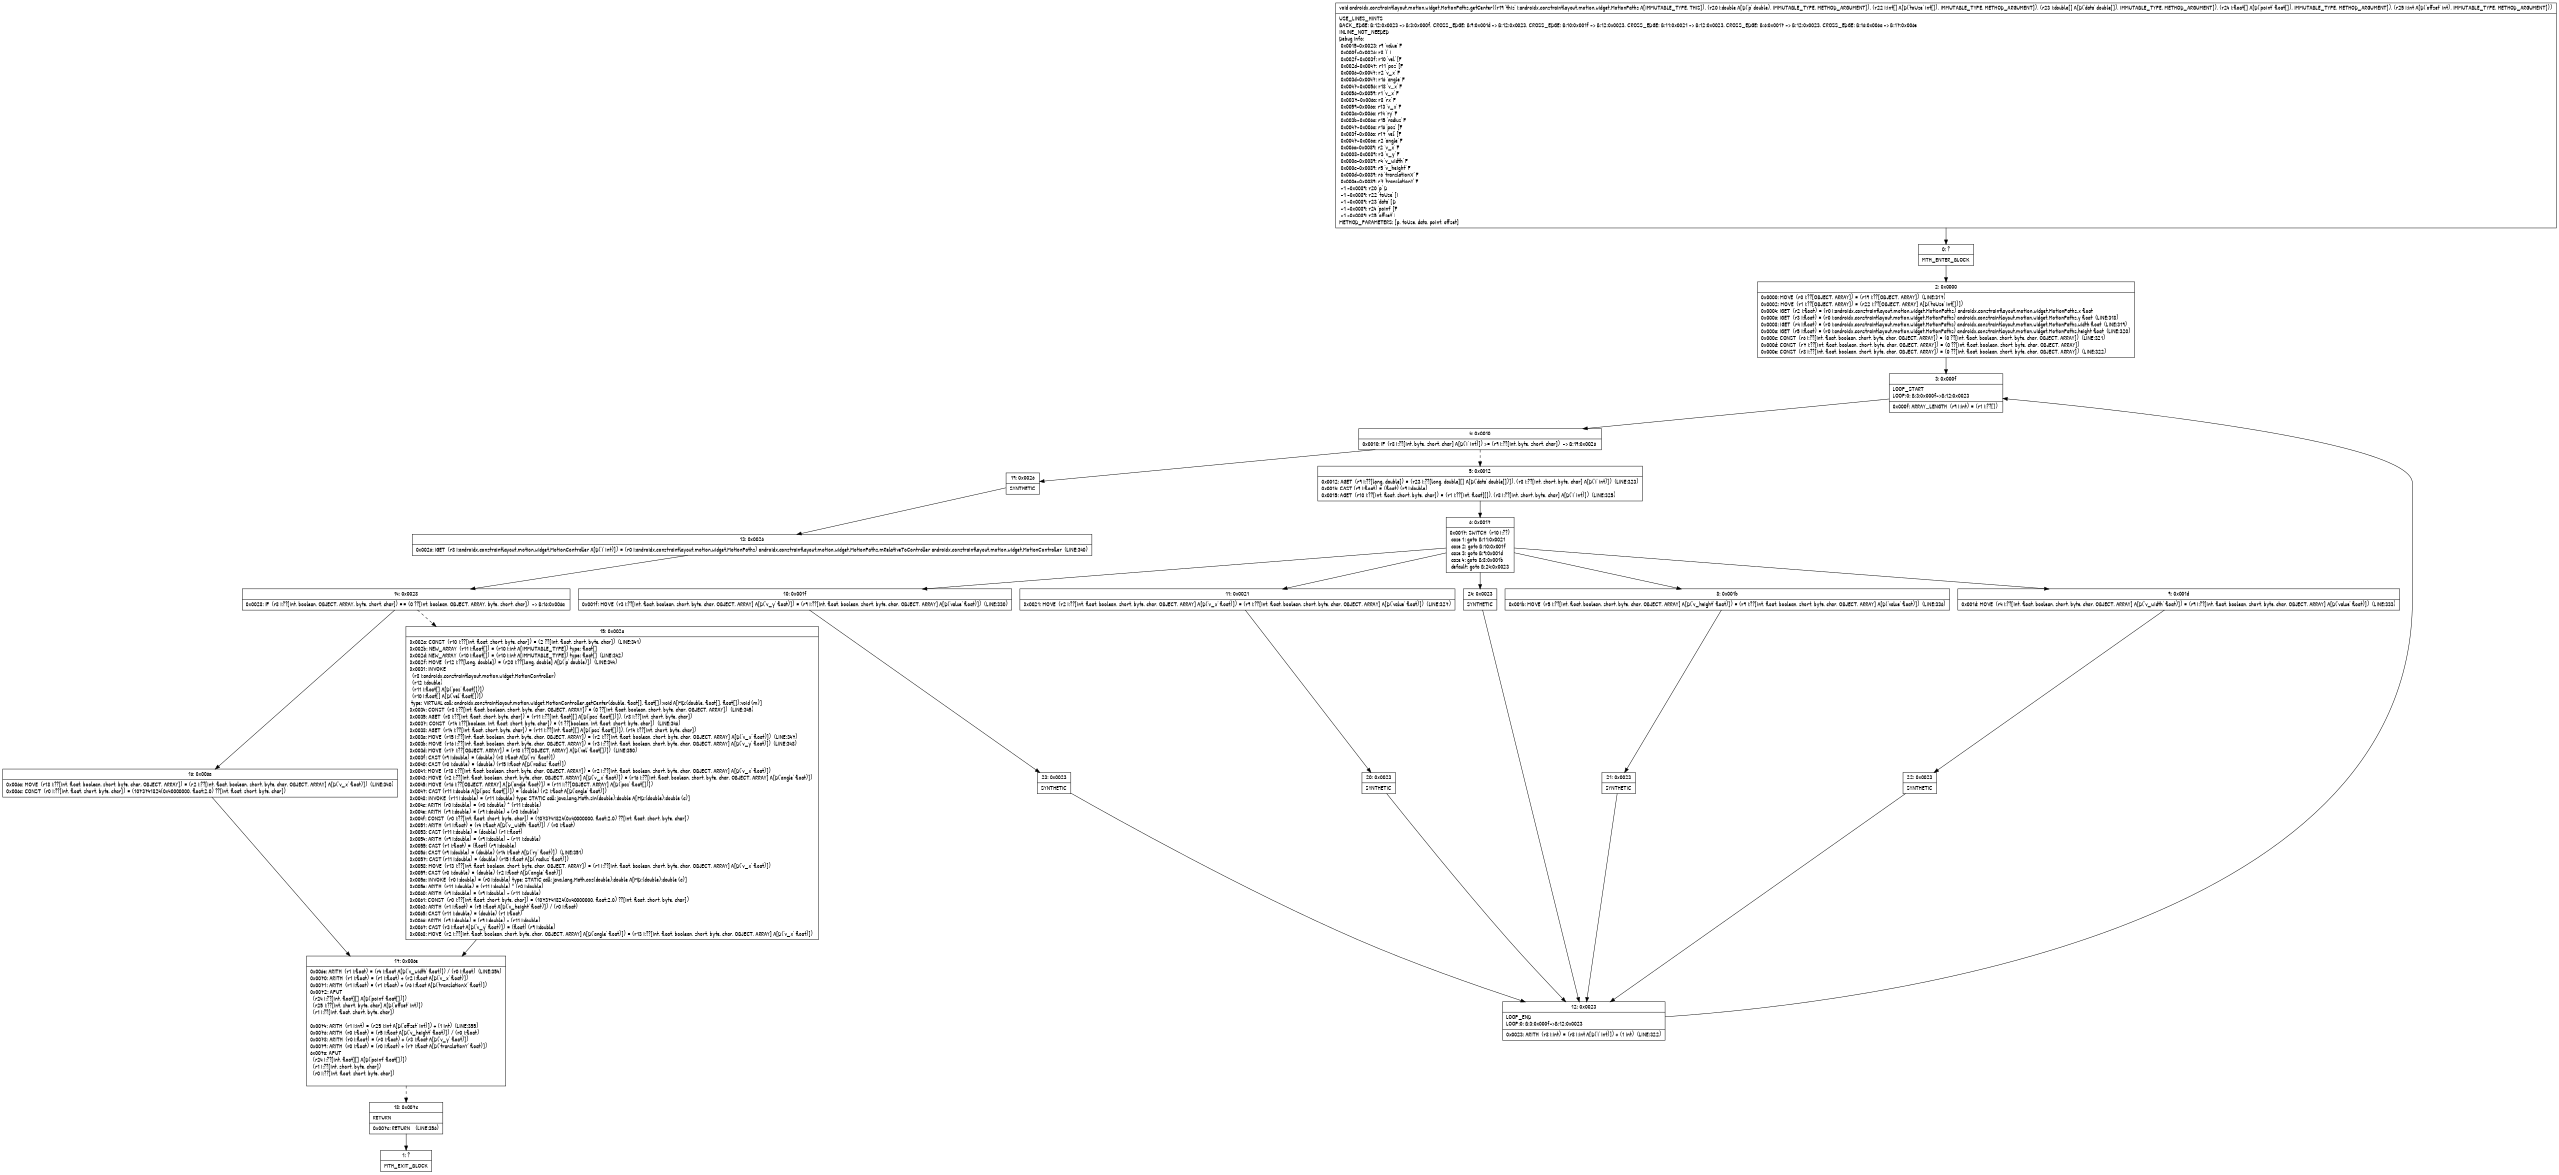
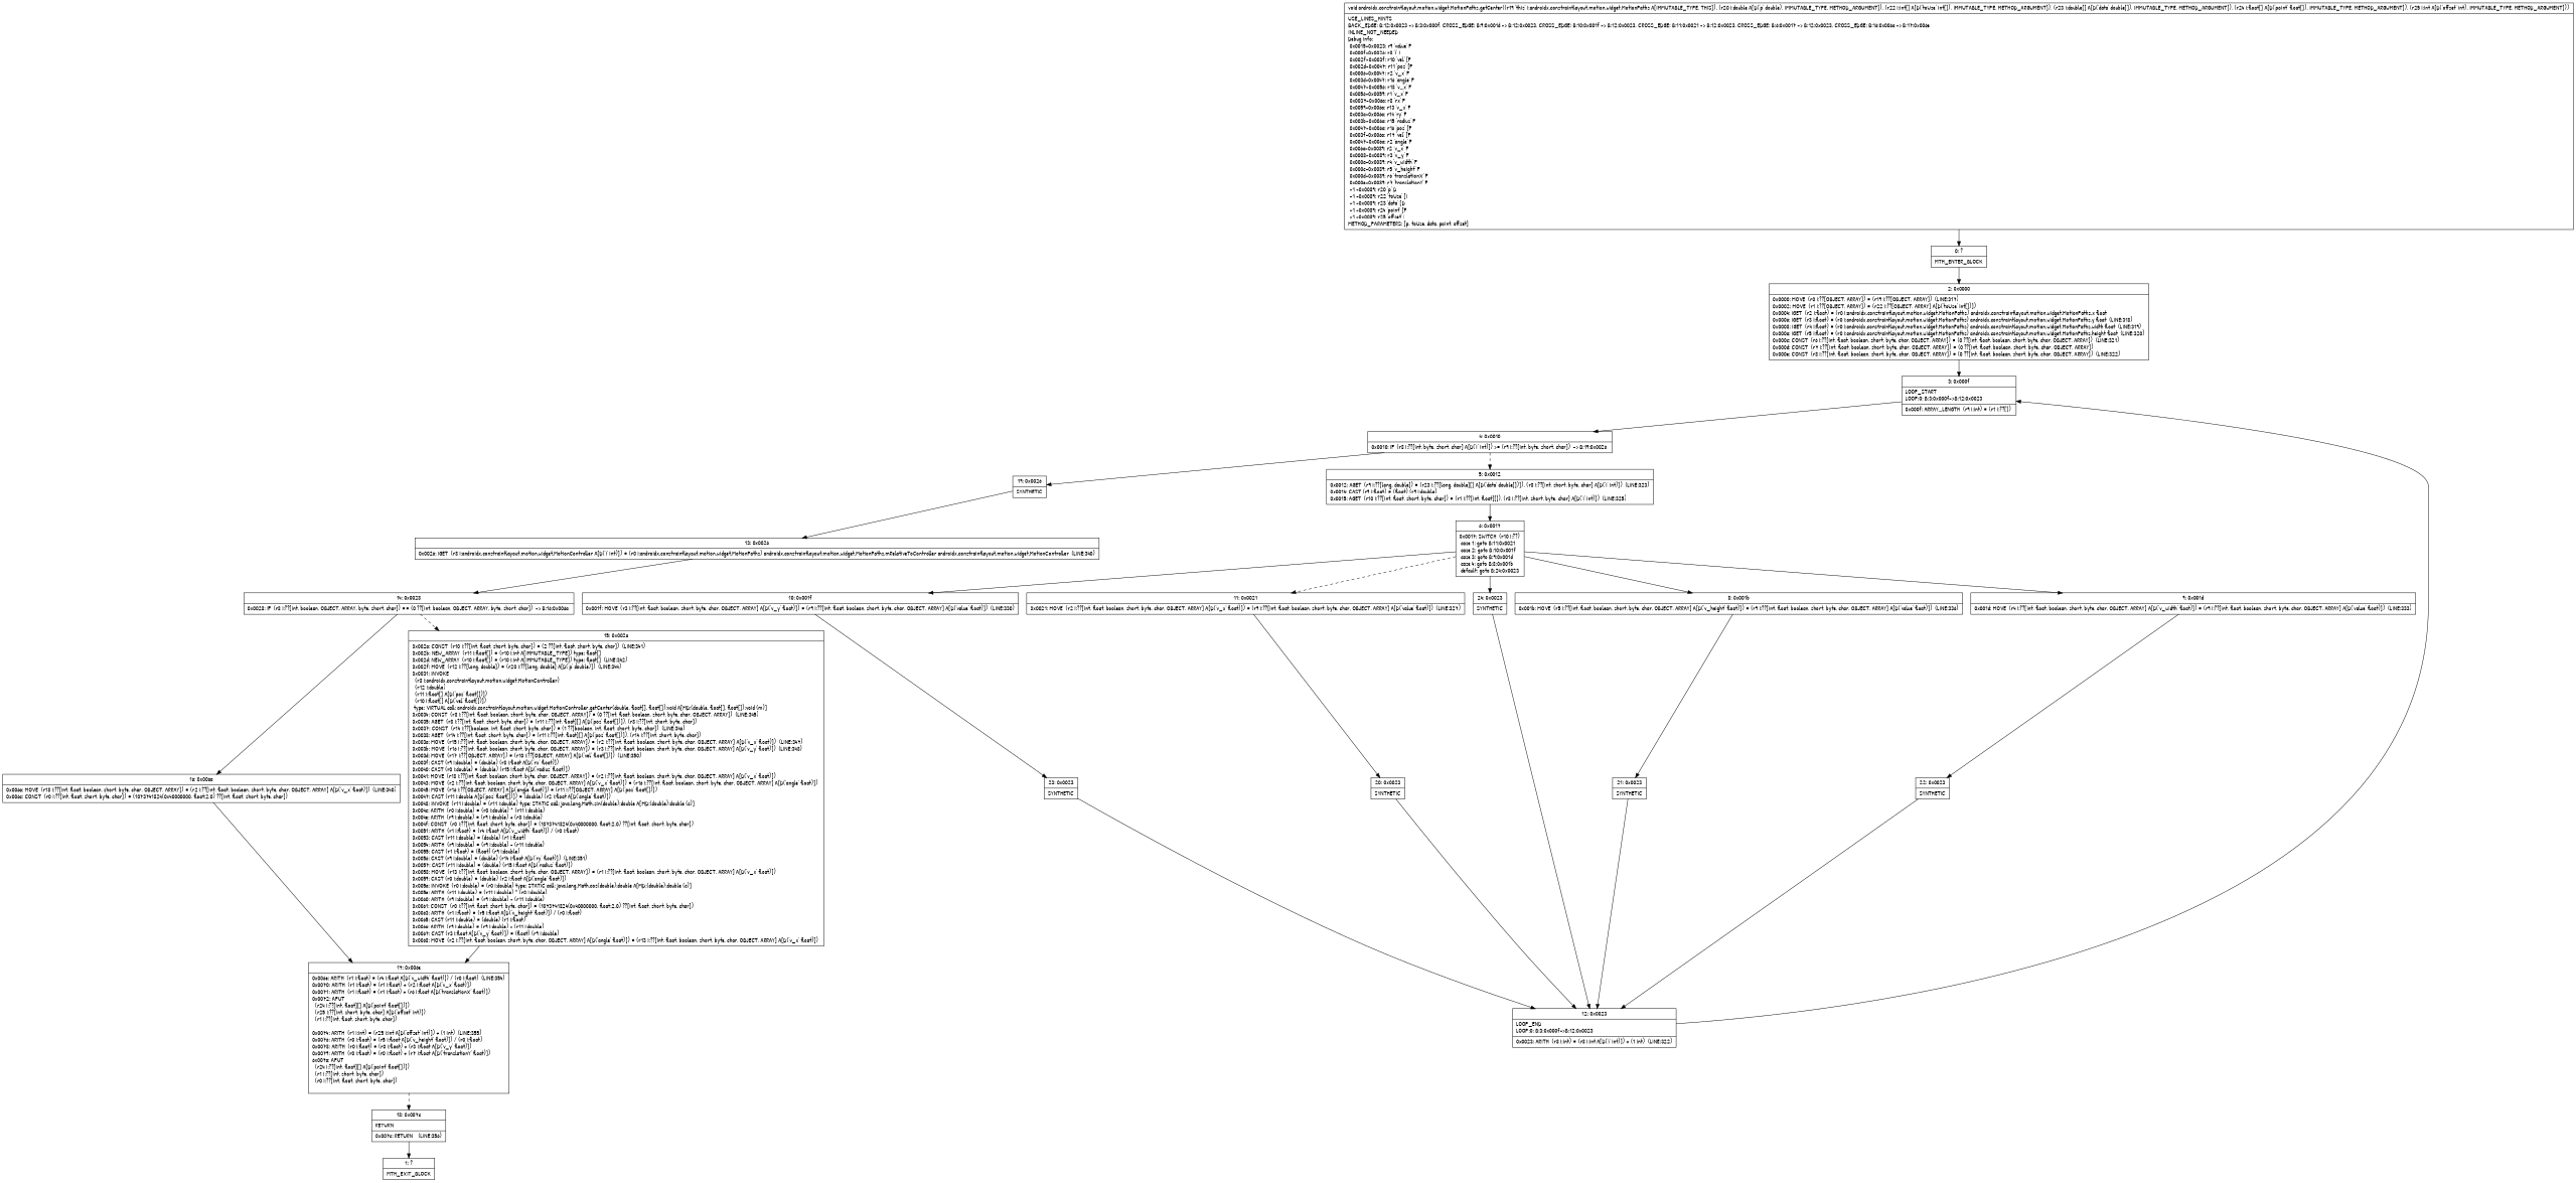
  digraph {
    fontname="Patrick Hand"
    node [fontname="Patrick Hand" shape=record]
    edge [fontname="Patrick Hand"]
    n1 [label="{0\:\ ?|MTH_ENTER_BLOCK\l}"]
    n2 [label="{2\:\ 0x0000|0x0000: MOVE  (r0 I:??[OBJECT, ARRAY]) = (r19 I:??[OBJECT, ARRAY])  (LINE:317)\l0x0002: MOVE  (r1 I:??[OBJECT, ARRAY]) = (r22 I:??[OBJECT, ARRAY] A[D('toUse' int[])]) \l0x0004: IGET  (r2 I:float) = (r0 I:androidx.constraintlayout.motion.widget.MotionPaths) androidx.constraintlayout.motion.widget.MotionPaths.x float \l0x0006: IGET  (r3 I:float) = (r0 I:androidx.constraintlayout.motion.widget.MotionPaths) androidx.constraintlayout.motion.widget.MotionPaths.y float  (LINE:318)\l0x0008: IGET  (r4 I:float) = (r0 I:androidx.constraintlayout.motion.widget.MotionPaths) androidx.constraintlayout.motion.widget.MotionPaths.width float  (LINE:319)\l0x000a: IGET  (r5 I:float) = (r0 I:androidx.constraintlayout.motion.widget.MotionPaths) androidx.constraintlayout.motion.widget.MotionPaths.height float  (LINE:320)\l0x000c: CONST  (r6 I:??[int, float, boolean, short, byte, char, OBJECT, ARRAY]) = (0 ??[int, float, boolean, short, byte, char, OBJECT, ARRAY])  (LINE:321)\l0x000d: CONST  (r7 I:??[int, float, boolean, short, byte, char, OBJECT, ARRAY]) = (0 ??[int, float, boolean, short, byte, char, OBJECT, ARRAY]) \l0x000e: CONST  (r8 I:??[int, float, boolean, short, byte, char, OBJECT, ARRAY]) = (0 ??[int, float, boolean, short, byte, char, OBJECT, ARRAY])  (LINE:322)\l}"]
    n3 [label="{3\:\ 0x000f|LOOP_START\lLOOP:0: B:3:0x000f\-\>B:12:0x0023\l|0x000f: ARRAY_LENGTH  (r9 I:int) = (r1 I:??[]) \l}"]
    n4 [label="{4\:\ 0x0010|0x0010: IF  (r8 I:??[int, byte, short, char] A[D('i' int)]) \>= (r9 I:??[int, byte, short, char])  \-\> B:19:0x0026 \l}"]
    n5 [label="{5\:\ 0x0012|0x0012: AGET  (r9 I:??[long, double]) = (r23 I:??[long, double][] A[D('data' double[])]), (r8 I:??[int, short, byte, char] A[D('i' int)])  (LINE:323)\l0x0014: CAST (r9 I:float) = (float) (r9 I:double) \l0x0015: AGET  (r10 I:??[int, float, short, byte, char]) = (r1 I:??[int, float][]), (r8 I:??[int, short, byte, char] A[D('i' int)])  (LINE:325)\l}"]
    n6 [label="{19\:\ 0x0026|SYNTHETIC\l}"]
    n7 [label="{6\:\ 0x0017|0x0017: SWITCH  (r10 I:??)\l case 1: goto B:11:0x0021\l case 2: goto B:10:0x001f\l case 3: goto B:9:0x001d\l case 4: goto B:8:0x001b\l default: goto B:24:0x0023 \l}"]
    n8 [label="{13\:\ 0x0026|0x0026: IGET  (r8 I:androidx.constraintlayout.motion.widget.MotionController A[D('i' int)]) = (r0 I:androidx.constraintlayout.motion.widget.MotionPaths) androidx.constraintlayout.motion.widget.MotionPaths.mRelativeToController androidx.constraintlayout.motion.widget.MotionController  (LINE:340)\l}"]
    n9 [label="{8\:\ 0x001b|0x001b: MOVE  (r5 I:??[int, float, boolean, short, byte, char, OBJECT, ARRAY] A[D('v_height' float)]) = (r9 I:??[int, float, boolean, short, byte, char, OBJECT, ARRAY] A[D('value' float)])  (LINE:336)\l}"]
    n10 [label="{9\:\ 0x001d|0x001d: MOVE  (r4 I:??[int, float, boolean, short, byte, char, OBJECT, ARRAY] A[D('v_width' float)]) = (r9 I:??[int, float, boolean, short, byte, char, OBJECT, ARRAY] A[D('value' float)])  (LINE:333)\l}"]
    n11 [label="{10\:\ 0x001f|0x001f: MOVE  (r3 I:??[int, float, boolean, short, byte, char, OBJECT, ARRAY] A[D('v_y' float)]) = (r9 I:??[int, float, boolean, short, byte, char, OBJECT, ARRAY] A[D('value' float)])  (LINE:330)\l}"]
    n12 [label="{11\:\ 0x0021|0x0021: MOVE  (r2 I:??[int, float, boolean, short, byte, char, OBJECT, ARRAY] A[D('v_x' float)]) = (r9 I:??[int, float, boolean, short, byte, char, OBJECT, ARRAY] A[D('value' float)])  (LINE:327)\l}"]
    n13 [label="{24\:\ 0x0023|SYNTHETIC\l}"]
    n14 [label="{21\:\ 0x0023|SYNTHETIC\l}"]
    n15 [label="{22\:\ 0x0023|SYNTHETIC\l}"]
    n16 [label="{23\:\ 0x0023|SYNTHETIC\l}"]
    n17 [label="{20\:\ 0x0023|SYNTHETIC\l}"]
    n18 [label="{12\:\ 0x0023|LOOP_END\lLOOP:0: B:3:0x000f\-\>B:12:0x0023\l|0x0023: ARITH  (r8 I:int) = (r8 I:int A[D('i' int)]) + (1 int)  (LINE:322)\l}"]
    n19 [label="{14\:\ 0x0028|0x0028: IF  (r8 I:??[int, boolean, OBJECT, ARRAY, byte, short, char]) == (0 ??[int, boolean, OBJECT, ARRAY, byte, short, char])  \-\> B:16:0x006a \l}"]
    n20 [label="{15\:\ 0x002a|0x002a: CONST  (r10 I:??[int, float, short, byte, char]) = (2 ??[int, float, short, byte, char])  (LINE:341)\l0x002b: NEW_ARRAY  (r11 I:float[]) = (r10 I:int A[IMMUTABLE_TYPE]) type: float[] \l0x002d: NEW_ARRAY  (r10 I:float[]) = (r10 I:int A[IMMUTABLE_TYPE]) type: float[]  (LINE:342)\l0x002f: MOVE  (r12 I:??[long, double]) = (r20 I:??[long, double] A[D('p' double)])  (LINE:344)\l0x0031: INVOKE  \l  (r8 I:androidx.constraintlayout.motion.widget.MotionController)\l  (r12 I:double)\l  (r11 I:float[] A[D('pos' float[])])\l  (r10 I:float[] A[D('vel' float[])])\l type: VIRTUAL call: androidx.constraintlayout.motion.widget.MotionController.getCenter(double, float[], float[]):void A[MD:(double, float[], float[]):void (m)]\l0x0034: CONST  (r8 I:??[int, float, boolean, short, byte, char, OBJECT, ARRAY]) = (0 ??[int, float, boolean, short, byte, char, OBJECT, ARRAY])  (LINE:345)\l0x0035: AGET  (r8 I:??[int, float, short, byte, char]) = (r11 I:??[int, float][] A[D('pos' float[])]), (r8 I:??[int, short, byte, char]) \l0x0037: CONST  (r14 I:??[boolean, int, float, short, byte, char]) = (1 ??[boolean, int, float, short, byte, char])  (LINE:346)\l0x0038: AGET  (r14 I:??[int, float, short, byte, char]) = (r11 I:??[int, float][] A[D('pos' float[])]), (r14 I:??[int, short, byte, char]) \l0x003a: MOVE  (r15 I:??[int, float, boolean, short, byte, char, OBJECT, ARRAY]) = (r2 I:??[int, float, boolean, short, byte, char, OBJECT, ARRAY] A[D('v_x' float)])  (LINE:347)\l0x003b: MOVE  (r16 I:??[int, float, boolean, short, byte, char, OBJECT, ARRAY]) = (r3 I:??[int, float, boolean, short, byte, char, OBJECT, ARRAY] A[D('v_y' float)])  (LINE:348)\l0x003d: MOVE  (r17 I:??[OBJECT, ARRAY]) = (r10 I:??[OBJECT, ARRAY] A[D('vel' float[])])  (LINE:350)\l0x003f: CAST (r9 I:double) = (double) (r8 I:float A[D('rx' float)]) \l0x0040: CAST (r0 I:double) = (double) (r15 I:float A[D('radius' float)]) \l0x0041: MOVE  (r18 I:??[int, float, boolean, short, byte, char, OBJECT, ARRAY]) = (r2 I:??[int, float, boolean, short, byte, char, OBJECT, ARRAY] A[D('v_x' float)]) \l0x0043: MOVE  (r2 I:??[int, float, boolean, short, byte, char, OBJECT, ARRAY] A[D('v_x' float)]) = (r16 I:??[int, float, boolean, short, byte, char, OBJECT, ARRAY] A[D('angle' float)]) \l0x0045: MOVE  (r16 I:??[OBJECT, ARRAY] A[D('angle' float)]) = (r11 I:??[OBJECT, ARRAY] A[D('pos' float[])]) \l0x0047: CAST (r11 I:double A[D('pos' float[])]) = (double) (r2 I:float A[D('angle' float)]) \l0x0048: INVOKE  (r11 I:double) = (r11 I:double) type: STATIC call: java.lang.Math.sin(double):double A[MD:(double):double (c)]\l0x004c: ARITH  (r0 I:double) = (r0 I:double) * (r11 I:double) \l0x004e: ARITH  (r9 I:double) = (r9 I:double) + (r0 I:double) \l0x004f: CONST  (r0 I:??[int, float, short, byte, char]) = (1073741824(0x40000000, float:2.0) ??[int, float, short, byte, char]) \l0x0051: ARITH  (r1 I:float) = (r4 I:float A[D('v_width' float)]) \/ (r0 I:float) \l0x0053: CAST (r11 I:double) = (double) (r1 I:float) \l0x0054: ARITH  (r9 I:double) = (r9 I:double) \- (r11 I:double) \l0x0055: CAST (r1 I:float) = (float) (r9 I:double) \l0x0056: CAST (r9 I:double) = (double) (r14 I:float A[D('ry' float)])  (LINE:351)\l0x0057: CAST (r11 I:double) = (double) (r15 I:float A[D('radius' float)]) \l0x0058: MOVE  (r13 I:??[int, float, boolean, short, byte, char, OBJECT, ARRAY]) = (r1 I:??[int, float, boolean, short, byte, char, OBJECT, ARRAY] A[D('v_x' float)]) \l0x0059: CAST (r0 I:double) = (double) (r2 I:float A[D('angle' float)]) \l0x005a: INVOKE  (r0 I:double) = (r0 I:double) type: STATIC call: java.lang.Math.cos(double):double A[MD:(double):double (c)]\l0x005e: ARITH  (r11 I:double) = (r11 I:double) * (r0 I:double) \l0x0060: ARITH  (r9 I:double) = (r9 I:double) \- (r11 I:double) \l0x0061: CONST  (r0 I:??[int, float, short, byte, char]) = (1073741824(0x40000000, float:2.0) ??[int, float, short, byte, char]) \l0x0063: ARITH  (r1 I:float) = (r5 I:float A[D('v_height' float)]) \/ (r0 I:float) \l0x0065: CAST (r11 I:double) = (double) (r1 I:float) \l0x0066: ARITH  (r9 I:double) = (r9 I:double) \- (r11 I:double) \l0x0067: CAST (r3 I:float A[D('v_y' float)]) = (float) (r9 I:double) \l0x0068: MOVE  (r2 I:??[int, float, boolean, short, byte, char, OBJECT, ARRAY] A[D('angle' float)]) = (r13 I:??[int, float, boolean, short, byte, char, OBJECT, ARRAY] A[D('v_x' float)]) \l}"]
    n21 [label="{16\:\ 0x006a|0x006a: MOVE  (r18 I:??[int, float, boolean, short, byte, char, OBJECT, ARRAY]) = (r2 I:??[int, float, boolean, short, byte, char, OBJECT, ARRAY] A[D('v_x' float)])  (LINE:340)\l0x006c: CONST  (r0 I:??[int, float, short, byte, char]) = (1073741824(0x40000000, float:2.0) ??[int, float, short, byte, char]) \l}"]
    n22 [label="{17\:\ 0x006e|0x006e: ARITH  (r1 I:float) = (r4 I:float A[D('v_width' float)]) \/ (r0 I:float)  (LINE:354)\l0x0070: ARITH  (r1 I:float) = (r1 I:float) + (r2 I:float A[D('v_x' float)]) \l0x0071: ARITH  (r1 I:float) = (r1 I:float) + (r6 I:float A[D('translationX' float)]) \l0x0072: APUT  \l  (r24 I:??[int, float][] A[D('point' float[])])\l  (r25 I:??[int, short, byte, char] A[D('offset' int)])\l  (r1 I:??[int, float, short, byte, char])\l \l0x0074: ARITH  (r1 I:int) = (r25 I:int A[D('offset' int)]) + (1 int)  (LINE:355)\l0x0076: ARITH  (r0 I:float) = (r5 I:float A[D('v_height' float)]) \/ (r0 I:float) \l0x0078: ARITH  (r0 I:float) = (r0 I:float) + (r3 I:float A[D('v_y' float)]) \l0x0079: ARITH  (r0 I:float) = (r0 I:float) + (r7 I:float A[D('translationY' float)]) \l6x007a: APUT  \l  (r24 I:??[int, float][] A[D('point' float[])])\l  (r1 I:??[int, short, byte, char])\l  (r0 I:??[int, float, short, byte, char])\l \l}"]
    n23 [label="{18\:\ 0x007c|RETURN\l|0x007c: RETURN    (LINE:356)\l}"]
    n24 [label="{1\:\ ?|MTH_EXIT_BLOCK\l}"]
    n25 [label="{void androidx.constraintlayout.motion.widget.MotionPaths.getCenter((r19 'this' I:androidx.constraintlayout.motion.widget.MotionPaths A[IMMUTABLE_TYPE, THIS]), (r20 I:double A[D('p' double), IMMUTABLE_TYPE, METHOD_ARGUMENT]), (r22 I:int[] A[D('toUse' int[]), IMMUTABLE_TYPE, METHOD_ARGUMENT]), (r23 I:double[] A[D('data' double[]), IMMUTABLE_TYPE, METHOD_ARGUMENT]), (r24 I:float[] A[D('point' float[]), IMMUTABLE_TYPE, METHOD_ARGUMENT]), (r25 I:int A[D('offset' int), IMMUTABLE_TYPE, METHOD_ARGUMENT]))  | USE_LINES_HINTS\lBACK_EDGE: B:12:0x0023 \-\> B:3:0x000f, CROSS_EDGE: B:9:0x001d \-\> B:12:0x0023, CROSS_EDGE: B:10:0x001f \-\> B:12:0x0023, CROSS_EDGE: B:11:0x0021 \-\> B:12:0x0023, CROSS_EDGE: B:6:0x0017 \-\> B:12:0x0023, CROSS_EDGE: B:16:0x006a \-\> B:17:0x006e\lINLINE_NOT_NEEDED\lDebug Info:\l  0x0015\-0x0023: r9 'value' F\l  0x000f\-0x0026: r8 'i' I\l  0x002f\-0x003f: r10 'vel' [F\l  0x002d\-0x0047: r11 'pos' [F\l  0x0006\-0x0047: r2 'v_x' F\l  0x003d\-0x0047: r16 'angle' F\l  0x0047\-0x0056: r18 'v_x' F\l  0x0056\-0x0059: r1 'v_x' F\l  0x0037\-0x006a: r8 'rx' F\l  0x0059\-0x006a: r13 'v_x' F\l  0x003a\-0x006a: r14 'ry' F\l  0x003b\-0x006a: r15 'radius' F\l  0x0047\-0x006a: r16 'pos' [F\l  0x003f\-0x006a: r17 'vel' [F\l  0x0047\-0x006a: r2 'angle' F\l  0x006a\-0x0089: r2 'v_x' F\l  0x0008\-0x0089: r3 'v_y' F\l  0x000a\-0x0089: r4 'v_width' F\l  0x000c\-0x0089: r5 'v_height' F\l  0x000d\-0x0089: r6 'translationX' F\l  0x000e\-0x0089: r7 'translationY' F\l  \-1 \-0x0089: r20 'p' D\l  \-1 \-0x0089: r22 'toUse' [I\l  \-1 \-0x0089: r23 'data' [D\l  \-1 \-0x0089: r24 'point' [F\l  \-1 \-0x0089: r25 'offset' I\lMETHOD_PARAMETERS: [p, toUse, data, point, offset]\l}"]
    n1 -> n2
    n2 -> n3
    n3 -> n4
    n4 -> n5 [style=dashed]
    n4 -> n6
    n5 -> n7
    n6 -> n8
    n7 -> n9
    n7 -> n10
    n7 -> n11
-   n7 -> n12
+   n7 -> n12 [style=dashed]
    n7 -> n13
    n8 -> n19
    n9 -> n14
    n10 -> n15
    n11 -> n16
    n12 -> n17
    n13 -> n18
    n14 -> n18
    n15 -> n18
    n16 -> n18
    n17 -> n18
    n18 -> n3
    n19 -> n20 [style=dashed]
    n19 -> n21
    n20 -> n22
    n21 -> n22
    n22 -> n23 [style=dashed]
    n23 -> n24
    n25 -> n1
  }
